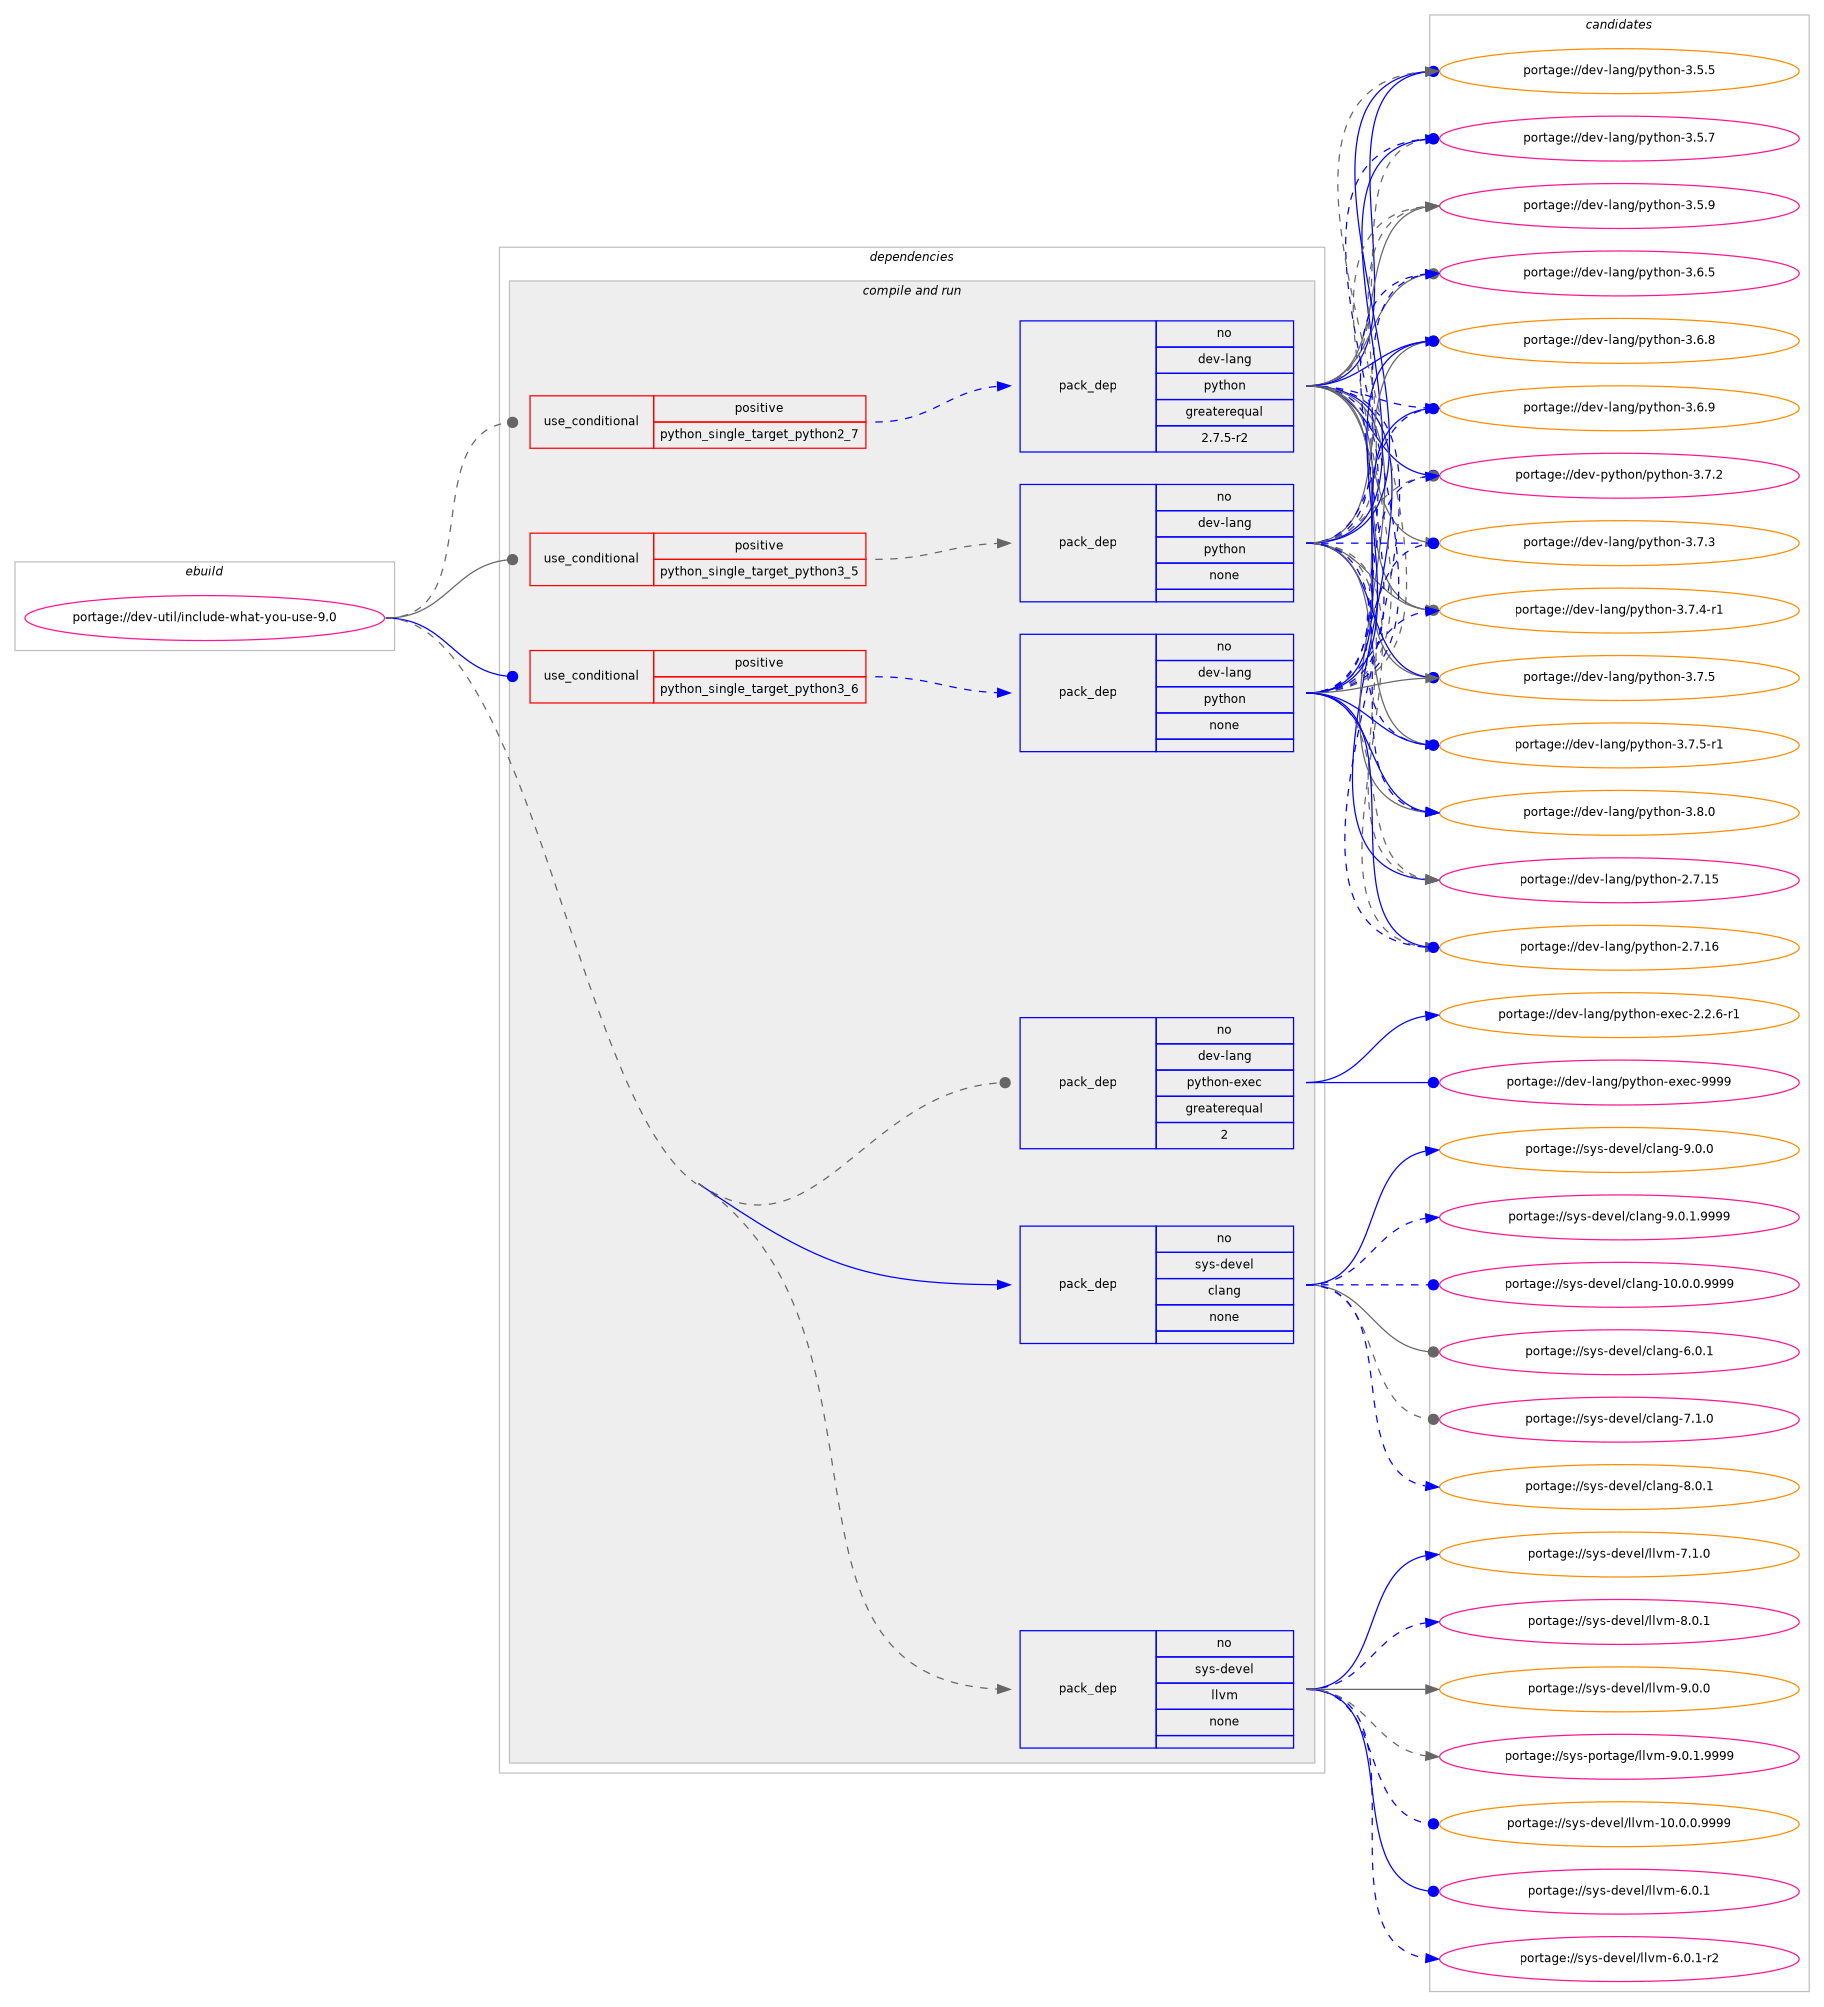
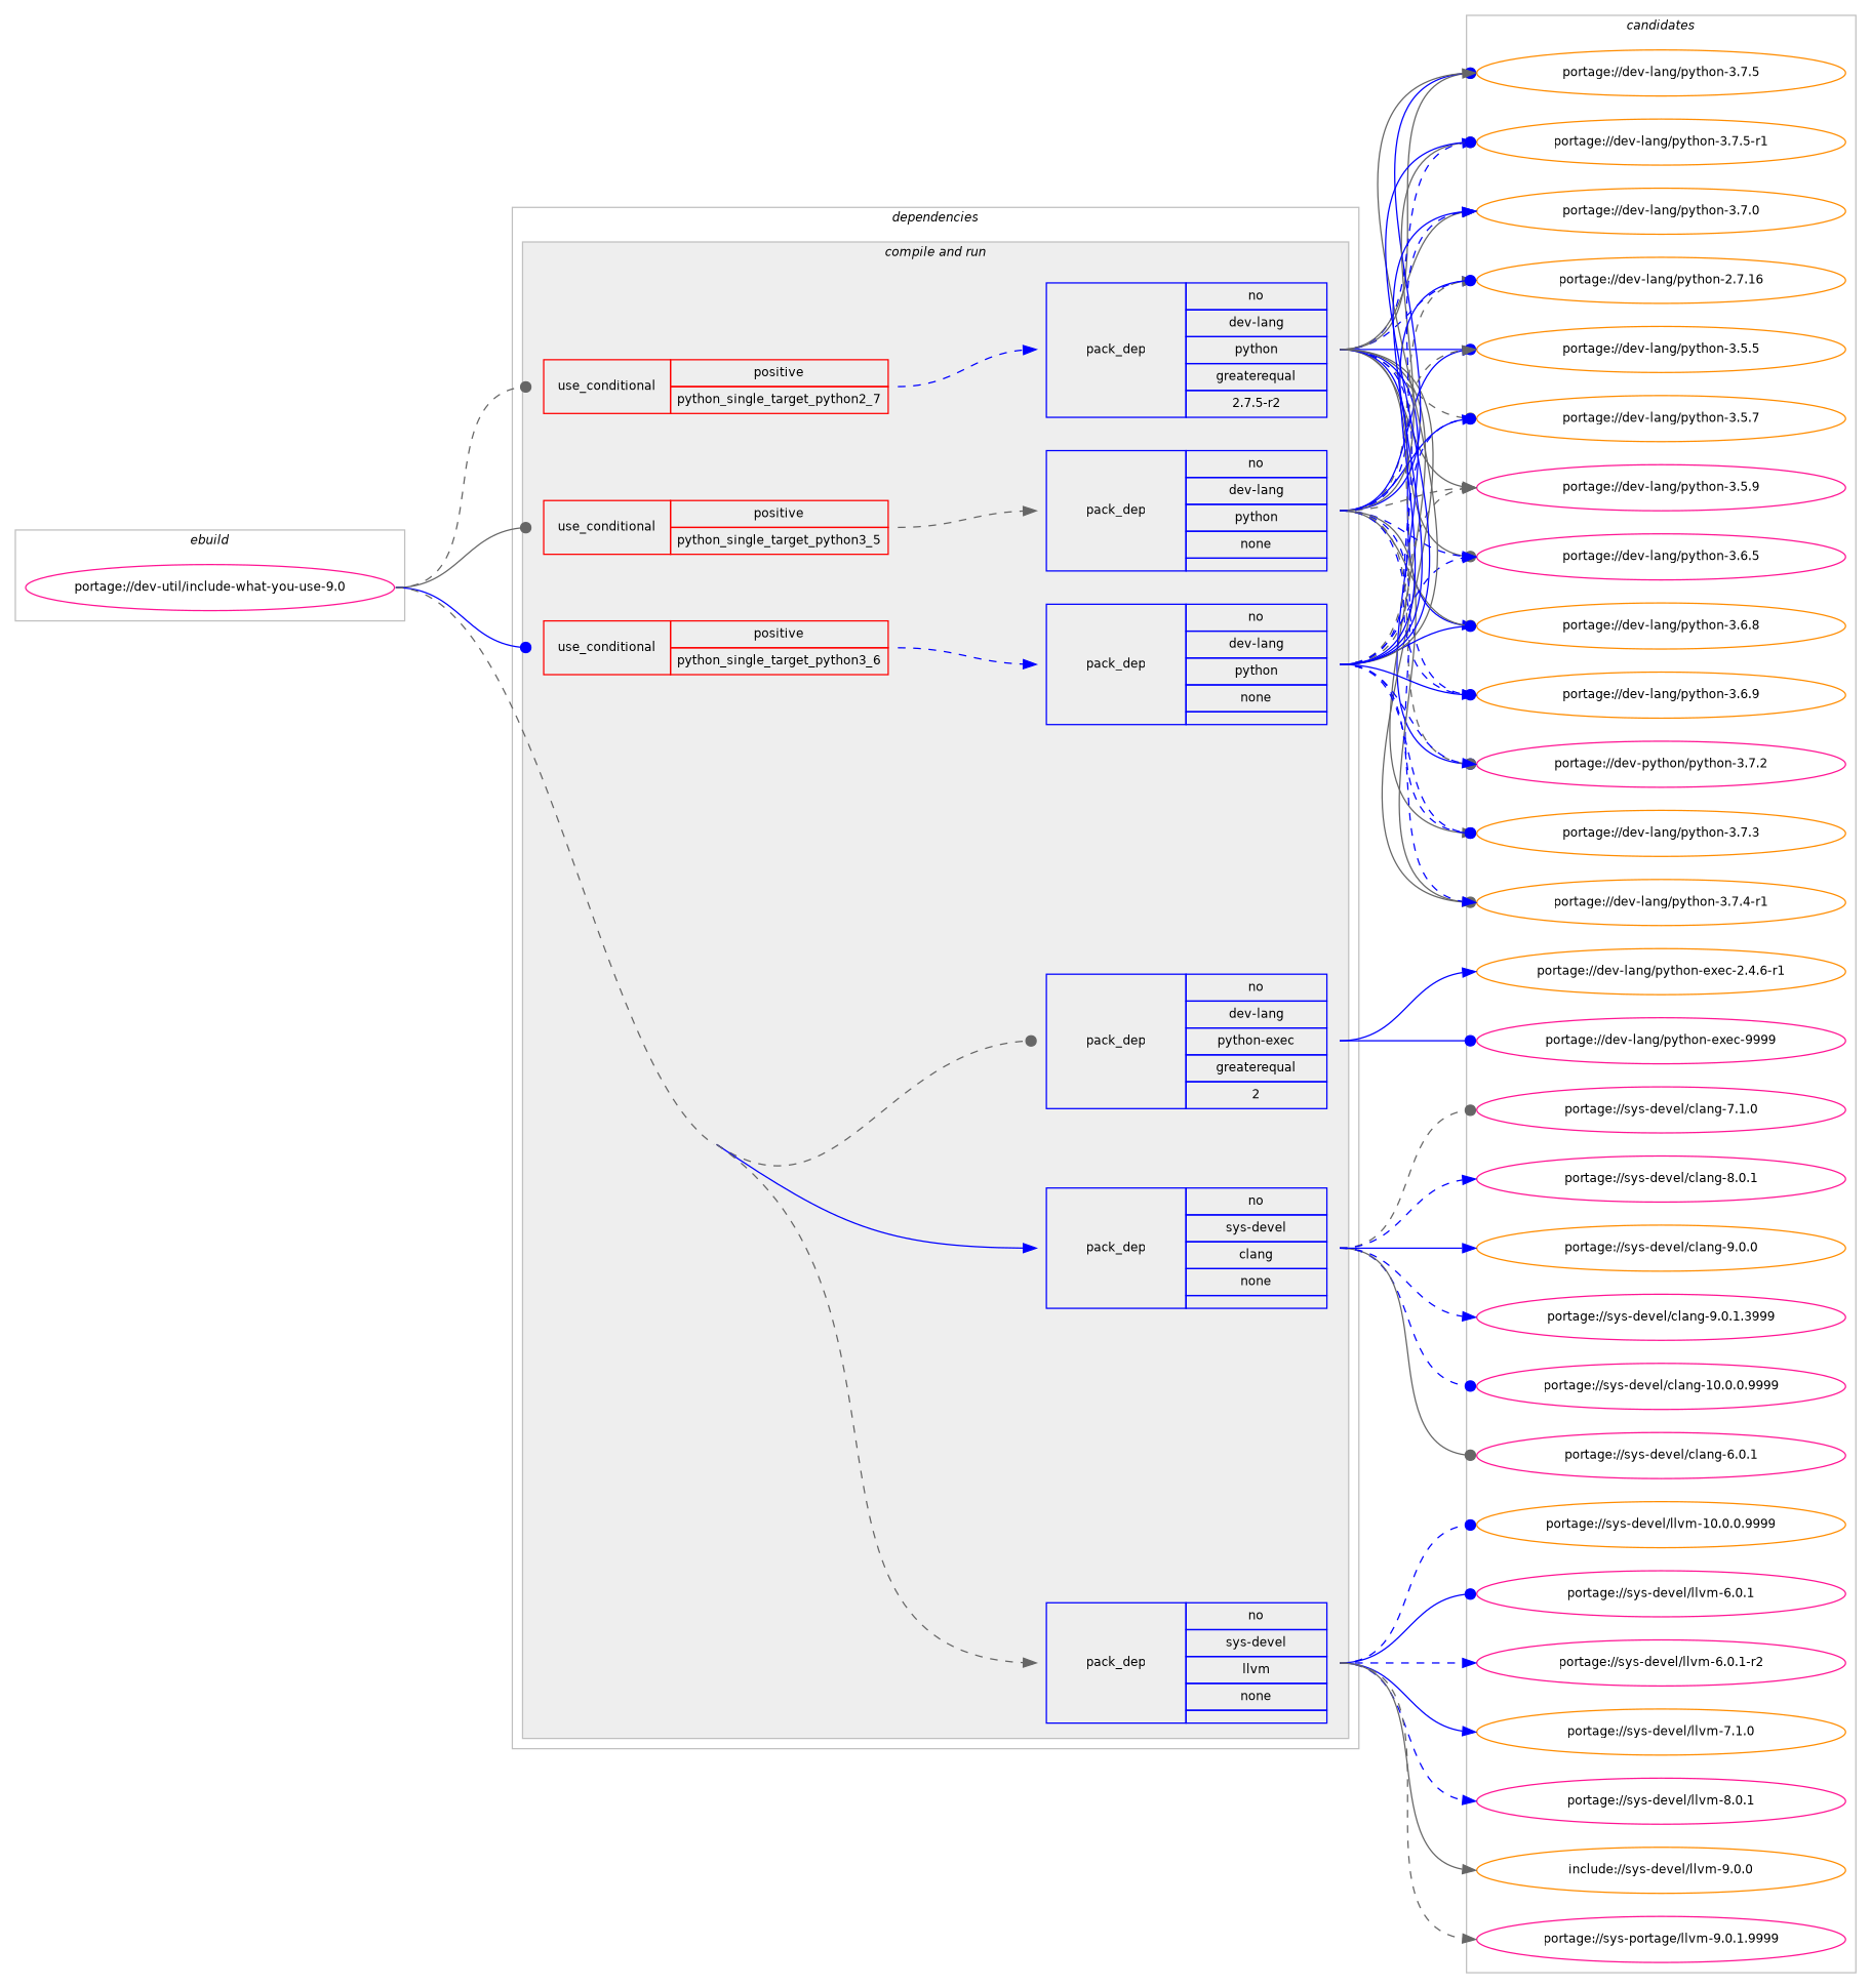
  digraph {
    compound=true
    concentrate=true
    fontname=Helvetica
    fontsize=10
    newrank=true
    rankdir=LR
    ranksep=1.5
    node [color=deeppink fontname=Helvetica fontsize=10]
    edge [arrowhead=normal color=blue headport=w style=dashed tailport=e weight=100]
    n1 [label="portage://dev-util/include-what-you-use-9.0" width=4]
    n2 [color=blue label=<<TABLE BORDER="0" CELLBORDER="1" CELLSPACING="0" CELLPADDING="4" WIDTH="220"><TR><TD ROWSPAN="6" CELLPADDING="30">pack_dep</TD></TR><TR><TD WIDTH="110">no</TD></TR><TR><TD>dev-lang</TD></TR><TR><TD>python</TD></TR><TR><TD>greaterequal</TD></TR><TR><TD>2.7.5-r2</TD></TR></TABLE>> shape=none]
    n3 [color=red label=<<TABLE BORDER="0" CELLBORDER="1" CELLSPACING="0" CELLPADDING="4"><TR><TD ROWSPAN="3" CELLPADDING="10">use_conditional</TD></TR><TR><TD>positive</TD></TR><TR><TD>python_single_target_python2_7</TD></TR></TABLE>> shape=none]
    n4 [color=blue label=<<TABLE BORDER="0" CELLBORDER="1" CELLSPACING="0" CELLPADDING="4" WIDTH="220"><TR><TD ROWSPAN="6" CELLPADDING="30">pack_dep</TD></TR><TR><TD WIDTH="110">no</TD></TR><TR><TD>dev-lang</TD></TR><TR><TD>python</TD></TR><TR><TD>none</TD></TR><TR><TD></TD></TR></TABLE>> shape=none]
    n5 [color=red label=<<TABLE BORDER="0" CELLBORDER="1" CELLSPACING="0" CELLPADDING="4"><TR><TD ROWSPAN="3" CELLPADDING="10">use_conditional</TD></TR><TR><TD>positive</TD></TR><TR><TD>python_single_target_python3_5</TD></TR></TABLE>> shape=none]
    n6 [color=blue label=<<TABLE BORDER="0" CELLBORDER="1" CELLSPACING="0" CELLPADDING="4" WIDTH="220"><TR><TD ROWSPAN="6" CELLPADDING="30">pack_dep</TD></TR><TR><TD WIDTH="110">no</TD></TR><TR><TD>dev-lang</TD></TR><TR><TD>python</TD></TR><TR><TD>none</TD></TR><TR><TD></TD></TR></TABLE>> shape=none]
    n7 [color=red label=<<TABLE BORDER="0" CELLBORDER="1" CELLSPACING="0" CELLPADDING="4"><TR><TD ROWSPAN="3" CELLPADDING="10">use_conditional</TD></TR><TR><TD>positive</TD></TR><TR><TD>python_single_target_python3_6</TD></TR></TABLE>> shape=none]
    n8 [color=blue label=<<TABLE BORDER="0" CELLBORDER="1" CELLSPACING="0" CELLPADDING="4" WIDTH="220"><TR><TD ROWSPAN="6" CELLPADDING="30">pack_dep</TD></TR><TR><TD WIDTH="110">no</TD></TR><TR><TD>dev-lang</TD></TR><TR><TD>python-exec</TD></TR><TR><TD>greaterequal</TD></TR><TR><TD>2</TD></TR></TABLE>> shape=none]
    n9 [color=blue label=<<TABLE BORDER="0" CELLBORDER="1" CELLSPACING="0" CELLPADDING="4" WIDTH="220"><TR><TD ROWSPAN="6" CELLPADDING="30">pack_dep</TD></TR><TR><TD WIDTH="110">no</TD></TR><TR><TD>sys-devel</TD></TR><TR><TD>clang</TD></TR><TR><TD>none</TD></TR><TR><TD></TD></TR></TABLE>> shape=none]
    n10 [color=blue label=<<TABLE BORDER="0" CELLBORDER="1" CELLSPACING="0" CELLPADDING="4" WIDTH="220"><TR><TD ROWSPAN="6" CELLPADDING="30">pack_dep</TD></TR><TR><TD WIDTH="110">no</TD></TR><TR><TD>sys-devel</TD></TR><TR><TD>llvm</TD></TR><TR><TD>none</TD></TR><TR><TD></TD></TR></TABLE>> shape=none]
-   n11 [label="portage://dev-lang/python-2.7.15" width=4]
    n12 [color=darkorange label="portage://dev-lang/python-2.7.16" width=4]
    n13 [color=darkorange label="portage://dev-lang/python-3.5.5" width=4]
-   n14 [label="portage://dev-lang/python-3.5.7" width=4]
+   n14 [color=darkorange label="portage://dev-lang/python-3.5.7" width=4]
    n15 [label="portage://dev-lang/python-3.5.9" width=4]
    n16 [label="portage://dev-lang/python-3.6.5" width=4]
    n17 [color=darkorange label="portage://dev-lang/python-3.6.8" width=4]
    n18 [color=darkorange label="portage://dev-lang/python-3.6.9" width=4]
    n19 [label="portage://dev-python/python-3.7.2" width=4]
    n20 [color=darkorange label="portage://dev-lang/python-3.7.3" width=4]
    n21 [color=darkorange label="portage://dev-lang/python-3.7.4-r1" width=4]
    n22 [color=darkorange label="portage://dev-lang/python-3.7.5" width=4]
    n23 [color=darkorange label="portage://dev-lang/python-3.7.5-r1" width=4]
-   n24 [color=darkorange label="portage://dev-lang/python-3.8.0" width=4]
-   n25 [color=darkorange label="portage://dev-lang/python-exec-2.2.6-r1" width=4]
+   n24 [color=darkorange label="portage://dev-lang/python-3.7.0" width=4]
+   n25 [color=darkorange label="portage://dev-lang/python-exec-2.4.6-r1" width=4]
    n26 [label="portage://dev-lang/python-exec-9999" width=4]
    n27 [label="portage://sys-devel/clang-10.0.0.9999" width=4]
    n28 [label="portage://sys-devel/clang-6.0.1" width=4]
    n29 [label="portage://sys-devel/clang-7.1.0" width=4]
-   n30 [color=darkorange label="portage://sys-devel/clang-8.0.1" width=4]
+   n30 [label="portage://sys-devel/clang-8.0.1" width=4]
    n31 [color=darkorange label="portage://sys-devel/clang-9.0.0" width=4]
-   n32 [label="portage://sys-devel/clang-9.0.1.9999" width=4]
+   n32 [label="portage://sys-devel/clang-9.0.1.3999" width=4]
    n33 [color=darkorange label="portage://sys-devel/llvm-10.0.0.9999" width=4]
    n34 [label="portage://sys-devel/llvm-6.0.1" width=4]
    n35 [label="portage://sys-devel/llvm-6.0.1-r2" width=4]
    n36 [color=darkorange label="portage://sys-devel/llvm-7.1.0" width=4]
    n37 [label="portage://sys-devel/llvm-8.0.1" width=4]
-   n38 [color=darkorange label="portage://sys-devel/llvm-9.0.0" width=4]
+   n38 [color=darkorange label="include://sys-devel/llvm-9.0.0" width=4]
    n39 [label="portage://sys-portage/llvm-9.0.1.9999" width=4]
    subgraph cluster_1 {
      color=gray
      label=<<i>ebuild</i>>
      rank=same
      n1
    }
    subgraph cluster_2 {
      color=gray
      label=<<i>dependencies</i>>
      subgraph cluster_3 {
        color=gray
        fillcolor="#eeeeee"
        label=<<i>compile</i>>
        style=filled
      }
      subgraph cluster_4 {
        color=gray
        fillcolor="#eeeeee"
        label=<<i>compile and run</i>>
        style=filled
        subgraph sub_5 {
          color=gray
          fillcolor="#eeeeee"
          label=<<i>compile and run</i>>
          style=filled
          n3
          subgraph sub_6 {
            color=gray
            fillcolor="#eeeeee"
            label=<<i>compile and run</i>>
            style=filled
            n2
          }
        }
        subgraph sub_7 {
          color=gray
          fillcolor="#eeeeee"
          label=<<i>compile and run</i>>
          style=filled
          n5
          subgraph sub_8 {
            color=gray
            fillcolor="#eeeeee"
            label=<<i>compile and run</i>>
            style=filled
            n4
          }
        }
        subgraph sub_9 {
          color=gray
          fillcolor="#eeeeee"
          label=<<i>compile and run</i>>
          style=filled
          n7
          subgraph sub_10 {
            color=gray
            fillcolor="#eeeeee"
            label=<<i>compile and run</i>>
            style=filled
            n6
          }
        }
        subgraph sub_11 {
          color=gray
          fillcolor="#eeeeee"
          label=<<i>compile and run</i>>
          style=filled
          n8
        }
        subgraph sub_12 {
          color=gray
          fillcolor="#eeeeee"
          label=<<i>compile and run</i>>
          style=filled
          n9
        }
        subgraph sub_13 {
          color=gray
          fillcolor="#eeeeee"
          label=<<i>compile and run</i>>
          style=filled
          n10
        }
      }
      subgraph cluster_14 {
        color=gray
        fillcolor="#eeeeee"
        label=<<i>run</i>>
        style=filled
      }
    }
    subgraph cluster_15 {
      color=gray
      label=<<i>candidates</i>>
      rank=same
      subgraph sub_16 {
        color=black
        label=<<i>candidates</i>>
        nodesep=1
        rank=same
-       n11
        n12
        n13
        n14
        n15
        n16
        n17
        n18
        n19
        n20
        n21
        n22
        n23
        n24
      }
      subgraph sub_17 {
        color=black
        label=<<i>candidates</i>>
        nodesep=1
        rank=same
-       n11
        n12
        n13
        n14
        n15
        n16
        n17
        n18
        n19
        n20
        n21
        n22
        n23
        n24
      }
      subgraph sub_18 {
        color=black
        label=<<i>candidates</i>>
        nodesep=1
        rank=same
-       n11
        n12
        n13
        n14
        n15
        n16
        n17
        n18
        n19
        n20
        n21
        n22
        n23
        n24
      }
      subgraph sub_19 {
        color=black
        label=<<i>candidates</i>>
        nodesep=1
        rank=same
        n25
        n26
      }
      subgraph sub_20 {
        color=black
        label=<<i>candidates</i>>
        nodesep=1
        rank=same
        n27
        n28
        n29
        n30
        n31
        n32
      }
      subgraph sub_21 {
        color=black
        label=<<i>candidates</i>>
        nodesep=1
        rank=same
        n33
        n34
        n35
        n36
        n37
        n38
        n39
      }
    }
    n1 -> n3 [arrowhead=dot color=gray40 weight=20]
    n1 -> n5 [arrowhead=dot color=gray40 style=solid weight=20]
    n1 -> n7 [arrowhead=dot style=solid weight=20]
    n1 -> n8 [arrowhead=dot color=gray40 weight=20]
    n1 -> n9 [style=solid weight=20]
    n1 -> n10 [color=gray40 weight=20]
-   n2 -> n11 [style=solid]
    n2 -> n12
    n2 -> n13 [arrowhead=dot style=solid]
    n2 -> n14 [arrowhead=dot color=gray40]
    n2 -> n15 [color=gray40 style=solid]
    n2 -> n16 [arrowhead=dot color=gray40 style=solid]
    n2 -> n17 [style=solid]
    n2 -> n18
    n2 -> n19 [arrowhead=dot style=solid]
    n2 -> n20 [color=gray40 style=solid]
    n2 -> n21 [color=gray40 style=solid]
    n2 -> n22 [arrowhead=dot color=gray40 style=solid]
    n2 -> n23
    n2 -> n24 [color=gray40 style=solid]
    n3 -> n2 [weight=20]
-   n4 -> n11 [color=gray40]
    n4 -> n12 [color=gray40]
    n4 -> n13 [style=solid]
    n4 -> n14 [style=solid]
    n4 -> n15 [color=gray40]
    n4 -> n16
    n4 -> n17 [arrowhead=dot color=gray40 style=solid]
    n4 -> n18 [arrowhead=dot]
    n4 -> n19 [arrowhead=dot color=gray40]
    n4 -> n20 [arrowhead=dot]
    n4 -> n21 [arrowhead=dot color=gray40 style=solid]
    n4 -> n22 [arrowhead=dot style=solid]
    n4 -> n23 [arrowhead=dot color=gray40 style=solid]
    n4 -> n24
    n5 -> n4 [color=gray40 weight=20]
-   n6 -> n11 [color=gray40]
    n6 -> n12 [arrowhead=dot style=solid]
    n6 -> n13 [color=gray40]
    n6 -> n14 [arrowhead=dot]
    n6 -> n15 [color=gray40]
    n6 -> n16
    n6 -> n17 [arrowhead=dot style=solid]
    n6 -> n18 [style=solid]
    n6 -> n19
    n6 -> n20 [arrowhead=dot]
    n6 -> n21
    n6 -> n22 [color=gray40 style=solid]
    n6 -> n23 [arrowhead=dot style=solid]
    n6 -> n24 [style=solid]
    n7 -> n6 [weight=20]
    n8 -> n25 [style=solid]
    n8 -> n26 [arrowhead=dot style=solid]
    n9 -> n27 [arrowhead=dot]
    n9 -> n28 [arrowhead=dot color=gray40 style=solid]
    n9 -> n29 [arrowhead=dot color=gray40]
    n9 -> n30
    n9 -> n31 [style=solid]
    n9 -> n32
    n10 -> n33 [arrowhead=dot]
    n10 -> n34 [arrowhead=dot style=solid]
    n10 -> n35
    n10 -> n36 [style=solid]
    n10 -> n37
    n10 -> n38 [color=gray40 style=solid]
    n10 -> n39 [color=gray40]
  }
